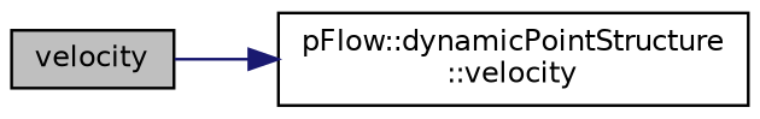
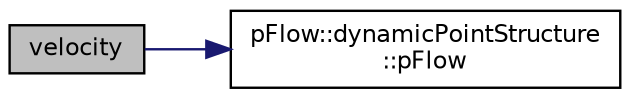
  digraph {
    rankdir=LR
    node [color=black fontname=Helvetica fontsize=10 shape=record style=filled]
    n1 [fillcolor=grey75 fontcolor=black height=0.2 label=velocity width=0.4]
-   n2 [fillcolor=white height=0.2 label="pFlow::dynamicPointStructure\l::velocity" width=0.4]
+   n2 [fillcolor=white height=0.2 label="pFlow::dynamicPointStructure\l::pFlow" width=0.4]
    n1 -> n2 [color=midnightblue fontname=Helvetica fontsize=10 labelfontname=Helvetica labelfontsize=10 style=solid]
  }
